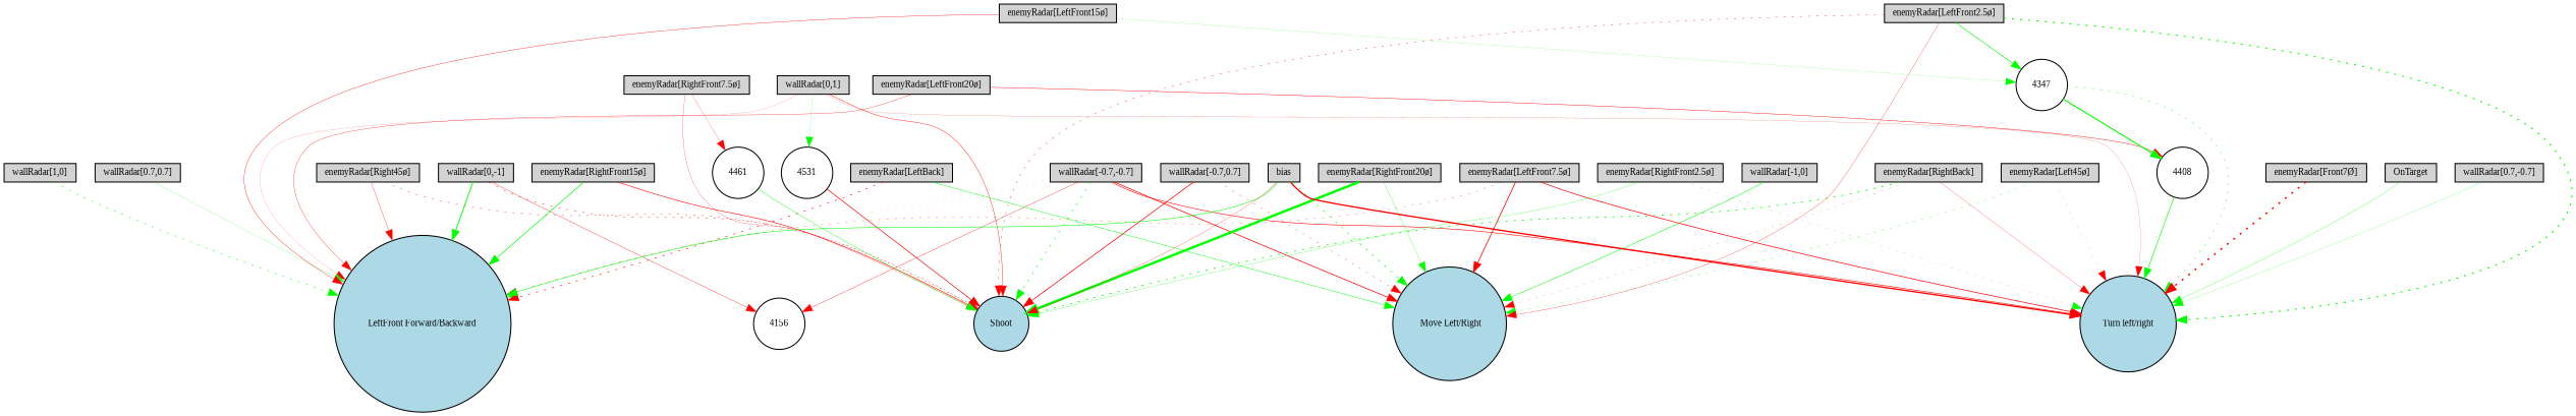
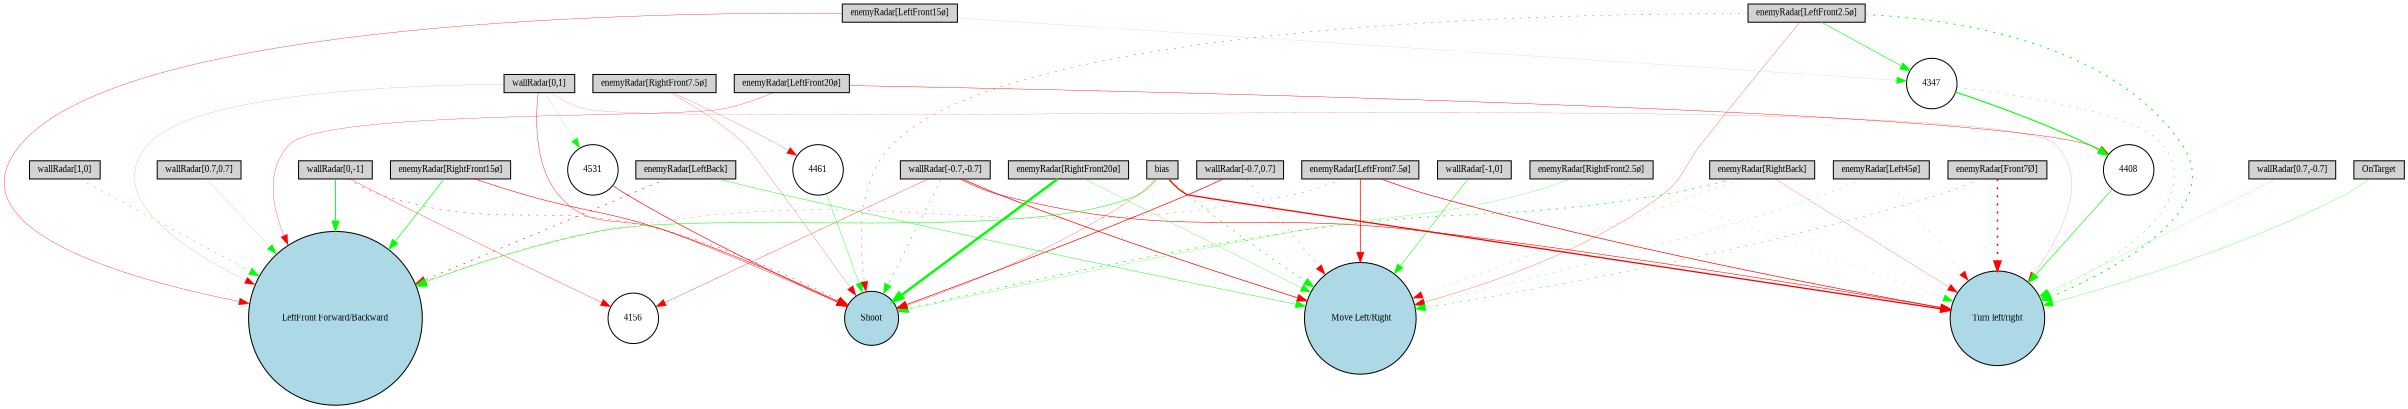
  digraph {
    fontname="Liberation Serif"
    node [fillcolor=lightgray fontname="Liberation Serif" fontsize=9 shape=box style=filled]
    edge [color=red fontname="Liberation Serif" style=solid]
    "wallRadar[1,0]" [height=0.2 width=0.2]
    n2 [fillcolor=lightblue height=0.2 label="LeftFront Forward/Backward" shape=circle width=0.2]
    "wallRadar[0,1]" [height=0.2 width=0.2]
    Shoot [fillcolor=lightblue height=0.2 shape=circle width=0.2]
    "Turn left/right" [fillcolor=lightblue height=0.2 shape=circle width=0.2]
    4531 [fillcolor=white height=0.2 shape=circle width=0.2]
    "wallRadar[-1,0]" [height=0.2 width=0.2]
    " Move Left/Right" [fillcolor=lightblue height=0.2 shape=circle width=0.2]
    "wallRadar[0,-1]" [height=0.2 width=0.2]
    4156 [fillcolor=white height=0.2 shape=circle width=0.2]
    "wallRadar[0.7,0.7]" [height=0.2 width=0.2]
    "wallRadar[-0.7,0.7]" [height=0.2 width=0.2]
    "wallRadar[-0.7,-0.7]" [height=0.2 width=0.2]
    "wallRadar[0.7,-0.7]" [height=0.2 width=0.2]
    "enemyRadar[RightBack]" [height=0.2 width=0.2]
    "enemyRadar[LeftBack]" [height=0.2 width=0.2]
-   "enemyRadar[Right45ø]" [height=0.2 width=0.2]
    "enemyRadar[Left45ø]" [height=0.2 width=0.2]
    "enemyRadar[RightFront20ø]" [height=0.2 width=0.2]
    "enemyRadar[LeftFront20ø]" [height=0.2 width=0.2]
    4408 [fillcolor=white height=0.2 shape=circle width=0.2]
    "enemyRadar[RightFront15ø]" [height=0.2 width=0.2]
    "enemyRadar[LeftFront15ø]" [height=0.2 width=0.2]
    4347 [fillcolor=white height=0.2 shape=circle width=0.2]
    "enemyRadar[RightFront7.5ø]" [height=0.2 width=0.2]
    4461 [fillcolor=white height=0.2 shape=circle width=0.2]
    "enemyRadar[LeftFront7.5ø]" [height=0.2 width=0.2]
    "enemyRadar[RightFront2.5ø]" [height=0.2 width=0.2]
    "enemyRadar[LeftFront2.5ø]" [height=0.2 width=0.2]
    "enemyRadar[Front7Ø]" [height=0.2 width=0.2]
    OnTarget [height=0.2 width=0.2]
    bias [height=0.2 width=0.2]
    "wallRadar[1,0]" -> n2 [color=green penwidth=0.475252415099215 style=dotted]
    "wallRadar[0,1]" -> n2 [penwidth=0.12540867016275545]
    "wallRadar[0,1]" -> Shoot [penwidth=0.38154214370995976]
    "wallRadar[0,1]" -> "Turn left/right" [penwidth=0.1477097872651078]
    "wallRadar[0,1]" -> 4531 [color=green penwidth=0.1555717579354638]
    4531 -> Shoot [penwidth=0.6510808920708165]
    "wallRadar[-1,0]" -> " Move Left/Right" [color=green penwidth=0.4974140646124322]
    "wallRadar[0,-1]" -> n2 [color=green penwidth=0.8924069694692042]
    "wallRadar[0,-1]" -> Shoot [penwidth=0.4252618528548291 style=dotted]
    "wallRadar[0,-1]" -> 4156 [penwidth=0.31493610728510124]
    "wallRadar[0.7,0.7]" -> n2 [color=green penwidth=0.17053983787584484]
    "wallRadar[-0.7,0.7]" -> Shoot [penwidth=0.6973854155441077]
    "wallRadar[-0.7,0.7]" -> " Move Left/Right" [penwidth=0.28657156730776556 style=dotted]
    "wallRadar[-0.7,-0.7]" -> n2 [color=green penwidth=0.13387020317543136 style=dotted]
    "wallRadar[-0.7,-0.7]" -> Shoot [color=green penwidth=0.5694101095571392 style=dotted]
    "wallRadar[-0.7,-0.7]" -> "Turn left/right" [penwidth=0.5522112585556533]
    "wallRadar[-0.7,-0.7]" -> " Move Left/Right" [penwidth=0.7085642411437758]
    "wallRadar[-0.7,-0.7]" -> 4156 [penwidth=0.3144486893548371]
    "wallRadar[0.7,-0.7]" -> "Turn left/right" [color=green penwidth=0.16701149988610817]
    "enemyRadar[RightBack]" -> Shoot [color=green penwidth=0.7809634992778585 style=dotted]
    "enemyRadar[RightBack]" -> "Turn left/right" [penwidth=0.2092293684599673]
    "enemyRadar[RightBack]" -> " Move Left/Right" [penwidth=0.1567586193817373 style=dotted]
    "enemyRadar[LeftBack]" -> n2 [penwidth=0.583059382694685 style=dotted]
    "enemyRadar[LeftBack]" -> " Move Left/Right" [color=green penwidth=0.43538638445682]
-   "enemyRadar[Right45ø]" -> n2 [penwidth=0.2968180770700949]
-   "enemyRadar[Right45ø]" -> Shoot [penwidth=0.3436057449921023 style=dotted]
    "enemyRadar[Left45ø]" -> "Turn left/right" [penwidth=0.11975983173373013 style=dotted]
    "enemyRadar[Left45ø]" -> " Move Left/Right" [color=green penwidth=0.29662876184117626 style=dotted]
    "enemyRadar[RightFront20ø]" -> Shoot [color=green penwidth=2.4023415540549276]
    "enemyRadar[RightFront20ø]" -> " Move Left/Right" [color=green penwidth=0.2736770292426779]
    "enemyRadar[LeftFront20ø]" -> n2 [penwidth=0.2836935531397813]
    "enemyRadar[LeftFront20ø]" -> 4408 [penwidth=0.4006796716668064]
    4408 -> "Turn left/right" [color=green penwidth=0.6207085048506704]
    "enemyRadar[RightFront15ø]" -> n2 [color=green penwidth=0.664766492902861]
    "enemyRadar[RightFront15ø]" -> Shoot [penwidth=0.5600435393947885]
    "enemyRadar[LeftFront15ø]" -> n2 [penwidth=0.3417785590400802]
    "enemyRadar[LeftFront15ø]" -> 4347 [color=green penwidth=0.12714908823660062]
    4347 -> "Turn left/right" [color=green penwidth=0.3923900152484635 style=dotted]
    4347 -> 4408 [color=green penwidth=1.053428201571012]
    "enemyRadar[RightFront7.5ø]" -> Shoot [penwidth=0.2141169031415926]
    "enemyRadar[RightFront7.5ø]" -> 4461 [penwidth=0.20133506408289514]
    4461 -> Shoot [color=green penwidth=0.3666587000787953]
    "enemyRadar[LeftFront7.5ø]" -> n2 [penwidth=0.26986316185621007 style=dotted]
    "enemyRadar[LeftFront7.5ø]" -> "Turn left/right" [penwidth=0.6731164836236834]
    "enemyRadar[LeftFront7.5ø]" -> " Move Left/Right" [penwidth=0.7348872157100326]
    "enemyRadar[RightFront2.5ø]" -> Shoot [color=green penwidth=0.2332442957467308]
    "enemyRadar[RightFront2.5ø]" -> "Turn left/right" [color=green penwidth=0.20385279129653355 style=dotted]
    "enemyRadar[LeftFront2.5ø]" -> Shoot [penwidth=0.34954999805386844 style=dotted]
    "enemyRadar[LeftFront2.5ø]" -> "Turn left/right" [color=green penwidth=1.0234331495047615 style=dotted]
    "enemyRadar[LeftFront2.5ø]" -> " Move Left/Right" [penwidth=0.25460762721644076]
    "enemyRadar[LeftFront2.5ø]" -> 4347 [color=green penwidth=0.5816941353380309]
    "enemyRadar[Front7Ø]" -> "Turn left/right" [penwidth=1.4487263018246668 style=dotted]
+   "enemyRadar[Front7Ø]" -> " Move Left/Right" [color=green penwidth=0.5186115887371084 style=dotted]
    OnTarget -> "Turn left/right" [color=green penwidth=0.263736965625989]
    bias -> n2 [color=green penwidth=0.509883935722117]
    bias -> Shoot [penwidth=0.23604050738044302]
    bias -> "Turn left/right" [penwidth=1.29864018208286]
    bias -> " Move Left/Right" [color=green penwidth=0.6590059139657002 style=dotted]
  }
